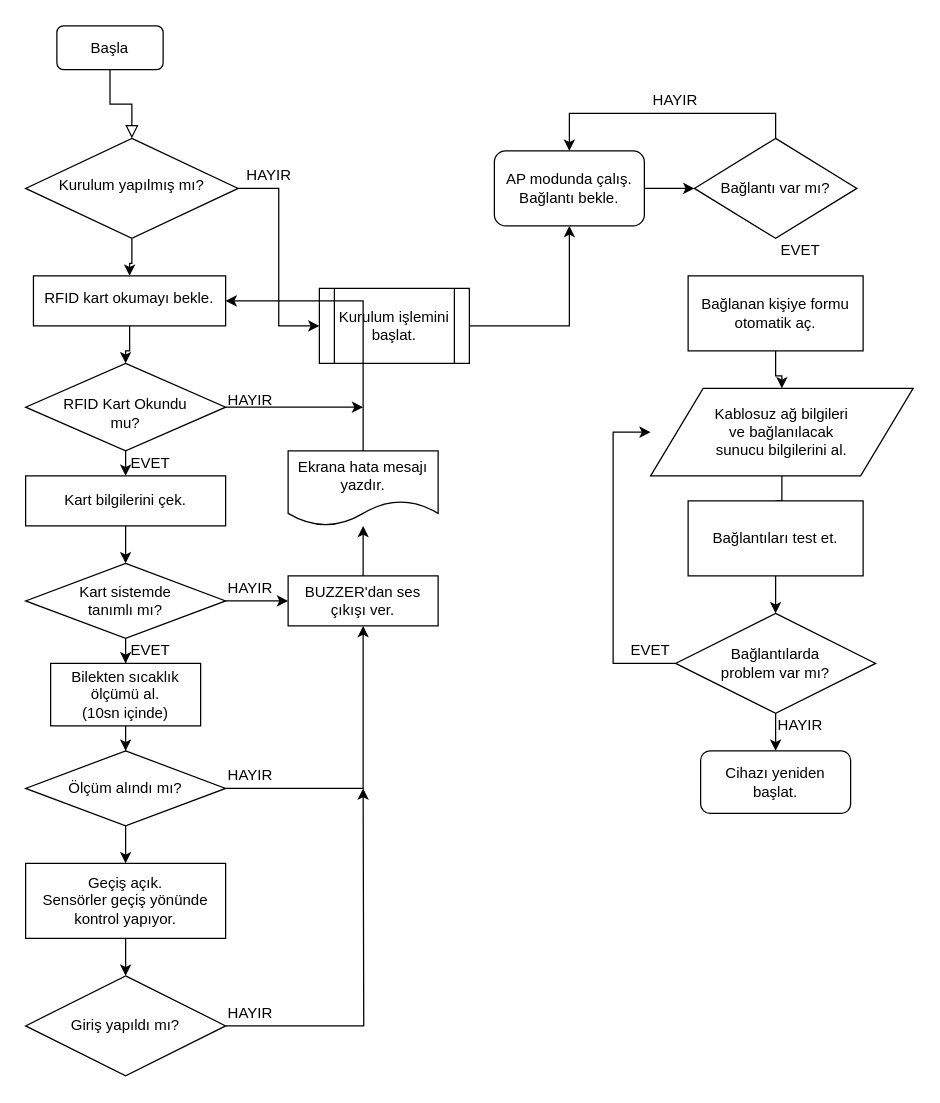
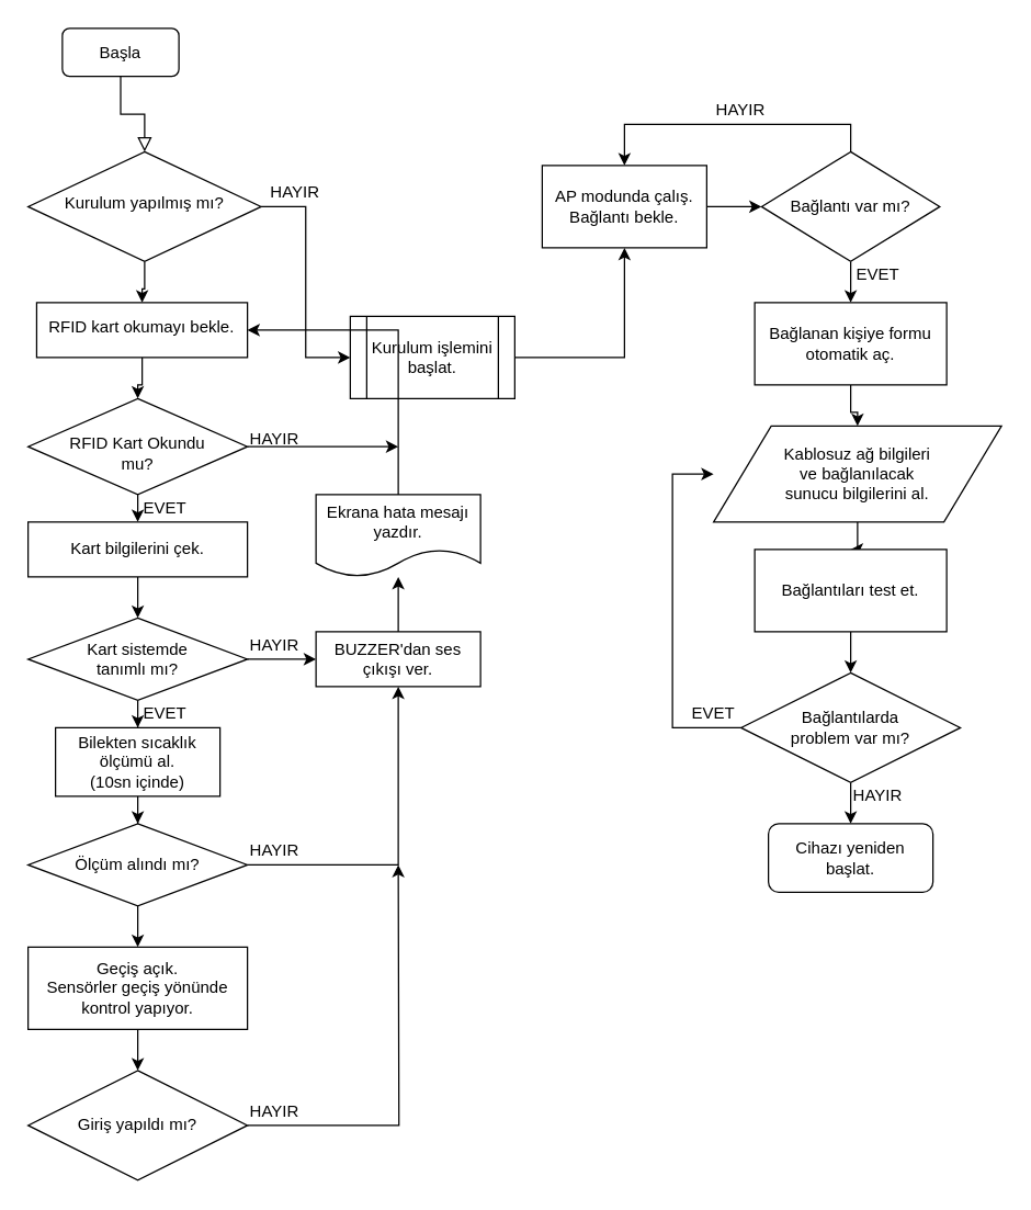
  <mxCell id="0" />
  <mxCell id="1" parent="0" />
  <mxCell id="2" value="" style="rounded=0;html=1;jettySize=auto;orthogonalLoop=1;fontSize=11;endArrow=block;endFill=0;endSize=8;strokeWidth=1;shadow=0;labelBackgroundColor=none;edgeStyle=orthogonalEdgeStyle;" parent="1" source="3" target="6" edge="1"><mxGeometry relative="1" as="geometry" /></mxCell>
  <mxCell id="3" value="&lt;div&gt;Başla&lt;/div&gt;" style="rounded=1;whiteSpace=wrap;html=1;fontSize=12;glass=0;strokeWidth=1;shadow=0;" parent="1" vertex="1"><mxGeometry x="45" y="20" width="85" height="35" as="geometry" /></mxCell>
  <mxCell id="4" style="edgeStyle=orthogonalEdgeStyle;rounded=0;orthogonalLoop=1;jettySize=auto;html=1;entryX=0;entryY=0.5;entryDx=0;entryDy=0;" edge="1" parent="1" source="6" target="9"><mxGeometry relative="1" as="geometry" /></mxCell>
  <mxCell id="5" style="edgeStyle=orthogonalEdgeStyle;rounded=0;orthogonalLoop=1;jettySize=auto;html=1;" edge="1" parent="1" source="6" target="30"><mxGeometry relative="1" as="geometry" /></mxCell>
  <mxCell id="6" value="Kurulum yapılmış mı?" style="rhombus;whiteSpace=wrap;html=1;shadow=0;fontFamily=Helvetica;fontSize=12;align=center;strokeWidth=1;spacing=6;spacingTop=-4;" parent="1" vertex="1"><mxGeometry x="20" y="110" width="170" height="80" as="geometry" /></mxCell>
  <mxCell id="7" value="&lt;div&gt;HAYIR&lt;/div&gt;" style="text;html=1;strokeColor=none;fillColor=none;align=center;verticalAlign=middle;whiteSpace=wrap;rounded=0;" vertex="1" parent="1"><mxGeometry x="195" y="130" width="40" height="20" as="geometry" /></mxCell>
  <mxCell id="8" style="edgeStyle=orthogonalEdgeStyle;rounded=0;orthogonalLoop=1;jettySize=auto;html=1;" edge="1" parent="1" source="9" target="11"><mxGeometry relative="1" as="geometry"><mxPoint x="425" y="150" as="targetPoint" /></mxGeometry></mxCell>
  <mxCell id="9" value="Kurulum işlemini başlat." style="shape=process;whiteSpace=wrap;html=1;backgroundOutline=1;" vertex="1" parent="1"><mxGeometry x="255" y="230" width="120" height="60" as="geometry" /></mxCell>
  <mxCell id="10" style="edgeStyle=orthogonalEdgeStyle;rounded=0;orthogonalLoop=1;jettySize=auto;html=1;" edge="1" parent="1" source="11" target="14"><mxGeometry relative="1" as="geometry" /></mxCell>
- <mxCell id="11" value="AP modunda çalış.&lt;br&gt;&lt;div&gt;Bağlantı bekle.&lt;/div&gt;" style="whiteSpace=wrap;html=1;rounded=1;" vertex="1" parent="1"><mxGeometry x="395" y="120" width="120" height="60" as="geometry" /></mxCell>
+ <mxCell id="11" value="AP modunda çalış.&lt;br&gt;&lt;div&gt;Bağlantı bekle.&lt;/div&gt;" style="rounded=0;whiteSpace=wrap;html=1;" vertex="1" parent="1"><mxGeometry x="395" y="120" width="120" height="60" as="geometry" /></mxCell>
  <mxCell id="12" style="edgeStyle=orthogonalEdgeStyle;rounded=0;orthogonalLoop=1;jettySize=auto;html=1;entryX=0.5;entryY=0;entryDx=0;entryDy=0;" edge="1" parent="1" source="14" target="11"><mxGeometry relative="1" as="geometry"><mxPoint x="620" y="30" as="targetPoint" /><Array as="points"><mxPoint x="620" y="90" /><mxPoint x="455" y="90" /></Array></mxGeometry></mxCell>
+ <mxCell id="13" style="edgeStyle=orthogonalEdgeStyle;rounded=0;orthogonalLoop=1;jettySize=auto;html=1;entryX=0.5;entryY=0;entryDx=0;entryDy=0;" edge="1" parent="1" source="14" target="17"><mxGeometry relative="1" as="geometry" /></mxCell>
  <mxCell id="14" value="Bağlantı var mı?" style="rhombus;whiteSpace=wrap;html=1;" vertex="1" parent="1"><mxGeometry x="555" y="110" width="130" height="80" as="geometry" /></mxCell>
  <mxCell id="15" value="&lt;div&gt;HAYIR&lt;/div&gt;" style="text;html=1;strokeColor=none;fillColor=none;align=center;verticalAlign=middle;whiteSpace=wrap;rounded=0;" vertex="1" parent="1"><mxGeometry x="520" y="70" width="40" height="20" as="geometry" /></mxCell>
  <mxCell id="16" value="" style="edgeStyle=orthogonalEdgeStyle;rounded=0;orthogonalLoop=1;jettySize=auto;html=1;" edge="1" parent="1" source="17" target="19"><mxGeometry relative="1" as="geometry" /></mxCell>
  <mxCell id="17" value="&lt;div&gt;Bağlanan kişiye formu otomatik aç.&lt;/div&gt;" style="rounded=0;whiteSpace=wrap;html=1;" vertex="1" parent="1"><mxGeometry x="550" y="220" width="140" height="60" as="geometry" /></mxCell>
- <mxCell id="18" value="" style="edgeStyle=orthogonalEdgeStyle;rounded=0;orthogonalLoop=1;jettySize=auto;html=1;endArrow=none;" edge="1" parent="1" source="19" target="21"><mxGeometry relative="1" as="geometry" /></mxCell>
+ <mxCell id="18" value="" style="edgeStyle=orthogonalEdgeStyle;rounded=0;orthogonalLoop=1;jettySize=auto;html=1;" edge="1" parent="1" source="19" target="21"><mxGeometry relative="1" as="geometry" /></mxCell>
  <mxCell id="19" value="&lt;div&gt;Kablosuz ağ bilgileri&lt;/div&gt;&lt;div&gt;ve bağlanılacak&lt;/div&gt;&lt;div&gt;sunucu bilgilerini al.&lt;/div&gt;" style="shape=parallelogram;whiteSpace=wrap;html=1;boundedLbl=1;rounded=0;" vertex="1" parent="1"><mxGeometry x="520" y="310" width="210" height="70" as="geometry" /></mxCell>
  <mxCell id="20" value="" style="edgeStyle=orthogonalEdgeStyle;rounded=0;orthogonalLoop=1;jettySize=auto;html=1;" edge="1" parent="1" source="21" target="24"><mxGeometry relative="1" as="geometry" /></mxCell>
  <mxCell id="21" value="Bağlantıları test et." style="whiteSpace=wrap;html=1;rounded=0;" vertex="1" parent="1"><mxGeometry x="550" y="400" width="140" height="60" as="geometry" /></mxCell>
  <mxCell id="22" style="edgeStyle=orthogonalEdgeStyle;rounded=0;orthogonalLoop=1;jettySize=auto;html=1;" edge="1" parent="1" source="24"><mxGeometry relative="1" as="geometry"><mxPoint x="520" y="345" as="targetPoint" /><Array as="points"><mxPoint x="490" y="530" /><mxPoint x="490" y="345" /></Array></mxGeometry></mxCell>
  <mxCell id="23" style="edgeStyle=orthogonalEdgeStyle;rounded=0;orthogonalLoop=1;jettySize=auto;html=1;entryX=0.5;entryY=0;entryDx=0;entryDy=0;" edge="1" parent="1" source="24" target="26"><mxGeometry relative="1" as="geometry" /></mxCell>
  <mxCell id="24" value="&lt;div&gt;Bağlantılarda&lt;/div&gt;&lt;div&gt;problem var mı?&lt;/div&gt;" style="rhombus;whiteSpace=wrap;html=1;rounded=0;" vertex="1" parent="1"><mxGeometry x="540" y="490" width="160" height="80" as="geometry" /></mxCell>
  <mxCell id="25" value="EVET" style="text;html=1;strokeColor=none;fillColor=none;align=center;verticalAlign=middle;whiteSpace=wrap;rounded=0;" vertex="1" parent="1"><mxGeometry x="500" y="510" width="40" height="20" as="geometry" /></mxCell>
  <mxCell id="26" value="&lt;div&gt;Cihazı yeniden başlat.&lt;/div&gt;" style="rounded=1;whiteSpace=wrap;html=1;" vertex="1" parent="1"><mxGeometry x="560" y="600" width="120" height="50" as="geometry" /></mxCell>
  <mxCell id="27" value="&lt;div&gt;EVET&lt;/div&gt;" style="text;html=1;strokeColor=none;fillColor=none;align=center;verticalAlign=middle;whiteSpace=wrap;rounded=0;" vertex="1" parent="1"><mxGeometry x="620" y="190" width="40" height="20" as="geometry" /></mxCell>
  <mxCell id="28" value="&lt;div&gt;HAYIR&lt;/div&gt;" style="text;html=1;strokeColor=none;fillColor=none;align=center;verticalAlign=middle;whiteSpace=wrap;rounded=0;" vertex="1" parent="1"><mxGeometry x="620" y="570" width="40" height="20" as="geometry" /></mxCell>
  <mxCell id="29" value="" style="edgeStyle=orthogonalEdgeStyle;rounded=0;orthogonalLoop=1;jettySize=auto;html=1;" edge="1" parent="1" source="30" target="33"><mxGeometry relative="1" as="geometry" /></mxCell>
  <mxCell id="30" value="&lt;div&gt;RFID kart okumayı bekle.&lt;/div&gt;" style="whiteSpace=wrap;html=1;shadow=0;strokeWidth=1;spacing=6;spacingTop=-4;" vertex="1" parent="1"><mxGeometry x="26.25" y="220" width="153.75" height="40" as="geometry" /></mxCell>
  <mxCell id="31" style="edgeStyle=orthogonalEdgeStyle;rounded=0;orthogonalLoop=1;jettySize=auto;html=1;" edge="1" parent="1" source="33"><mxGeometry relative="1" as="geometry"><mxPoint x="100" y="380" as="targetPoint" /></mxGeometry></mxCell>
  <mxCell id="32" style="edgeStyle=orthogonalEdgeStyle;rounded=0;orthogonalLoop=1;jettySize=auto;html=1;" edge="1" parent="1" source="33"><mxGeometry relative="1" as="geometry"><mxPoint x="290" y="325" as="targetPoint" /></mxGeometry></mxCell>
  <mxCell id="33" value="&lt;div&gt;&lt;br&gt;&lt;/div&gt;&lt;div&gt;RFID Kart Okundu&lt;/div&gt;&lt;div&gt;mu?&lt;/div&gt;" style="rhombus;whiteSpace=wrap;html=1;shadow=0;strokeWidth=1;spacing=6;spacingTop=-4;" vertex="1" parent="1"><mxGeometry x="20" y="290" width="160" height="70" as="geometry" /></mxCell>
  <mxCell id="34" value="&lt;div&gt;HAYIR&lt;/div&gt;" style="text;html=1;strokeColor=none;fillColor=none;align=center;verticalAlign=middle;whiteSpace=wrap;rounded=0;" vertex="1" parent="1"><mxGeometry x="180" y="310" width="40" height="20" as="geometry" /></mxCell>
  <mxCell id="35" style="edgeStyle=orthogonalEdgeStyle;rounded=0;orthogonalLoop=1;jettySize=auto;html=1;entryX=0.5;entryY=0;entryDx=0;entryDy=0;" edge="1" parent="1" source="36" target="40"><mxGeometry relative="1" as="geometry" /></mxCell>
  <mxCell id="36" value="Kart bilgilerini çek." style="rounded=0;whiteSpace=wrap;html=1;" vertex="1" parent="1"><mxGeometry x="20" y="380" width="160" height="40" as="geometry" /></mxCell>
  <mxCell id="37" value="&lt;div&gt;EVET&lt;/div&gt;" style="text;html=1;strokeColor=none;fillColor=none;align=center;verticalAlign=middle;whiteSpace=wrap;rounded=0;" vertex="1" parent="1"><mxGeometry x="100" y="360" width="40" height="20" as="geometry" /></mxCell>
  <mxCell id="38" style="edgeStyle=orthogonalEdgeStyle;rounded=0;orthogonalLoop=1;jettySize=auto;html=1;" edge="1" parent="1" source="40" target="42"><mxGeometry relative="1" as="geometry"><mxPoint x="220" y="480" as="targetPoint" /></mxGeometry></mxCell>
  <mxCell id="39" value="" style="edgeStyle=orthogonalEdgeStyle;rounded=0;orthogonalLoop=1;jettySize=auto;html=1;" edge="1" parent="1" source="40" target="47"><mxGeometry relative="1" as="geometry" /></mxCell>
  <mxCell id="40" value="&lt;div&gt;Kart sistemde&lt;/div&gt;&lt;div&gt;tanımlı mı?&lt;/div&gt;" style="rhombus;whiteSpace=wrap;html=1;" vertex="1" parent="1"><mxGeometry x="20" y="450" width="160" height="60" as="geometry" /></mxCell>
  <mxCell id="41" value="" style="edgeStyle=orthogonalEdgeStyle;rounded=0;orthogonalLoop=1;jettySize=auto;html=1;" edge="1" parent="1" source="42" target="44"><mxGeometry relative="1" as="geometry" /></mxCell>
  <mxCell id="42" value="BUZZER'dan ses çıkışı ver." style="rounded=0;whiteSpace=wrap;html=1;" vertex="1" parent="1"><mxGeometry x="230" y="460" width="120" height="40" as="geometry" /></mxCell>
  <mxCell id="43" style="edgeStyle=orthogonalEdgeStyle;rounded=0;orthogonalLoop=1;jettySize=auto;html=1;entryX=1;entryY=0.5;entryDx=0;entryDy=0;" edge="1" parent="1" source="44" target="30"><mxGeometry relative="1" as="geometry"><Array as="points"><mxPoint x="290" y="240" /></Array></mxGeometry></mxCell>
  <mxCell id="44" value="Ekrana hata mesajı yazdır." style="shape=document;whiteSpace=wrap;html=1;boundedLbl=1;rounded=0;size=0.333;" vertex="1" parent="1"><mxGeometry x="230" y="360" width="120" height="60" as="geometry" /></mxCell>
  <mxCell id="45" value="HAYIR" style="text;html=1;strokeColor=none;fillColor=none;align=center;verticalAlign=middle;whiteSpace=wrap;rounded=0;" vertex="1" parent="1"><mxGeometry x="180" y="460" width="40" height="20" as="geometry" /></mxCell>
  <mxCell id="46" value="" style="edgeStyle=orthogonalEdgeStyle;rounded=0;orthogonalLoop=1;jettySize=auto;html=1;" edge="1" parent="1" source="47" target="50"><mxGeometry relative="1" as="geometry" /></mxCell>
  <mxCell id="47" value="Bilekten sıcaklık ölçümü al.&lt;br&gt;(10sn içinde)" style="whiteSpace=wrap;html=1;" vertex="1" parent="1"><mxGeometry x="40" y="530" width="120" height="50" as="geometry" /></mxCell>
  <mxCell id="48" style="edgeStyle=orthogonalEdgeStyle;rounded=0;orthogonalLoop=1;jettySize=auto;html=1;entryX=0.5;entryY=1;entryDx=0;entryDy=0;" edge="1" parent="1" source="50" target="42"><mxGeometry relative="1" as="geometry" /></mxCell>
  <mxCell id="49" value="" style="edgeStyle=orthogonalEdgeStyle;rounded=0;orthogonalLoop=1;jettySize=auto;html=1;" edge="1" parent="1" source="50" target="54"><mxGeometry relative="1" as="geometry" /></mxCell>
  <mxCell id="50" value="Ölçüm alındı mı?" style="rhombus;whiteSpace=wrap;html=1;" vertex="1" parent="1"><mxGeometry x="20" y="600" width="160" height="60" as="geometry" /></mxCell>
  <mxCell id="51" value="HAYIR" style="text;html=1;strokeColor=none;fillColor=none;align=center;verticalAlign=middle;whiteSpace=wrap;rounded=0;" vertex="1" parent="1"><mxGeometry x="180" y="610" width="40" height="20" as="geometry" /></mxCell>
  <mxCell id="52" value="&lt;div&gt;EVET&lt;/div&gt;" style="text;html=1;strokeColor=none;fillColor=none;align=center;verticalAlign=middle;whiteSpace=wrap;rounded=0;" vertex="1" parent="1"><mxGeometry x="100" y="510" width="40" height="20" as="geometry" /></mxCell>
  <mxCell id="53" value="" style="edgeStyle=orthogonalEdgeStyle;rounded=0;orthogonalLoop=1;jettySize=auto;html=1;" edge="1" parent="1" source="54" target="56"><mxGeometry relative="1" as="geometry" /></mxCell>
  <mxCell id="54" value="&lt;div&gt;Geçiş açık.&lt;/div&gt;&lt;div&gt;Sensörler geçiş yönünde kontrol yapıyor.&lt;/div&gt;" style="whiteSpace=wrap;html=1;" vertex="1" parent="1"><mxGeometry x="20" y="690" width="160" height="60" as="geometry" /></mxCell>
  <mxCell id="55" style="edgeStyle=orthogonalEdgeStyle;rounded=0;orthogonalLoop=1;jettySize=auto;html=1;" edge="1" parent="1" source="56"><mxGeometry relative="1" as="geometry"><mxPoint x="290" y="630" as="targetPoint" /></mxGeometry></mxCell>
  <mxCell id="56" value="Giriş yapıldı mı?" style="rhombus;whiteSpace=wrap;html=1;" vertex="1" parent="1"><mxGeometry x="20" y="780" width="160" height="80" as="geometry" /></mxCell>
  <mxCell id="57" value="HAYIR" style="text;html=1;strokeColor=none;fillColor=none;align=center;verticalAlign=middle;whiteSpace=wrap;rounded=0;" vertex="1" parent="1"><mxGeometry x="180" y="800" width="40" height="20" as="geometry" /></mxCell>
